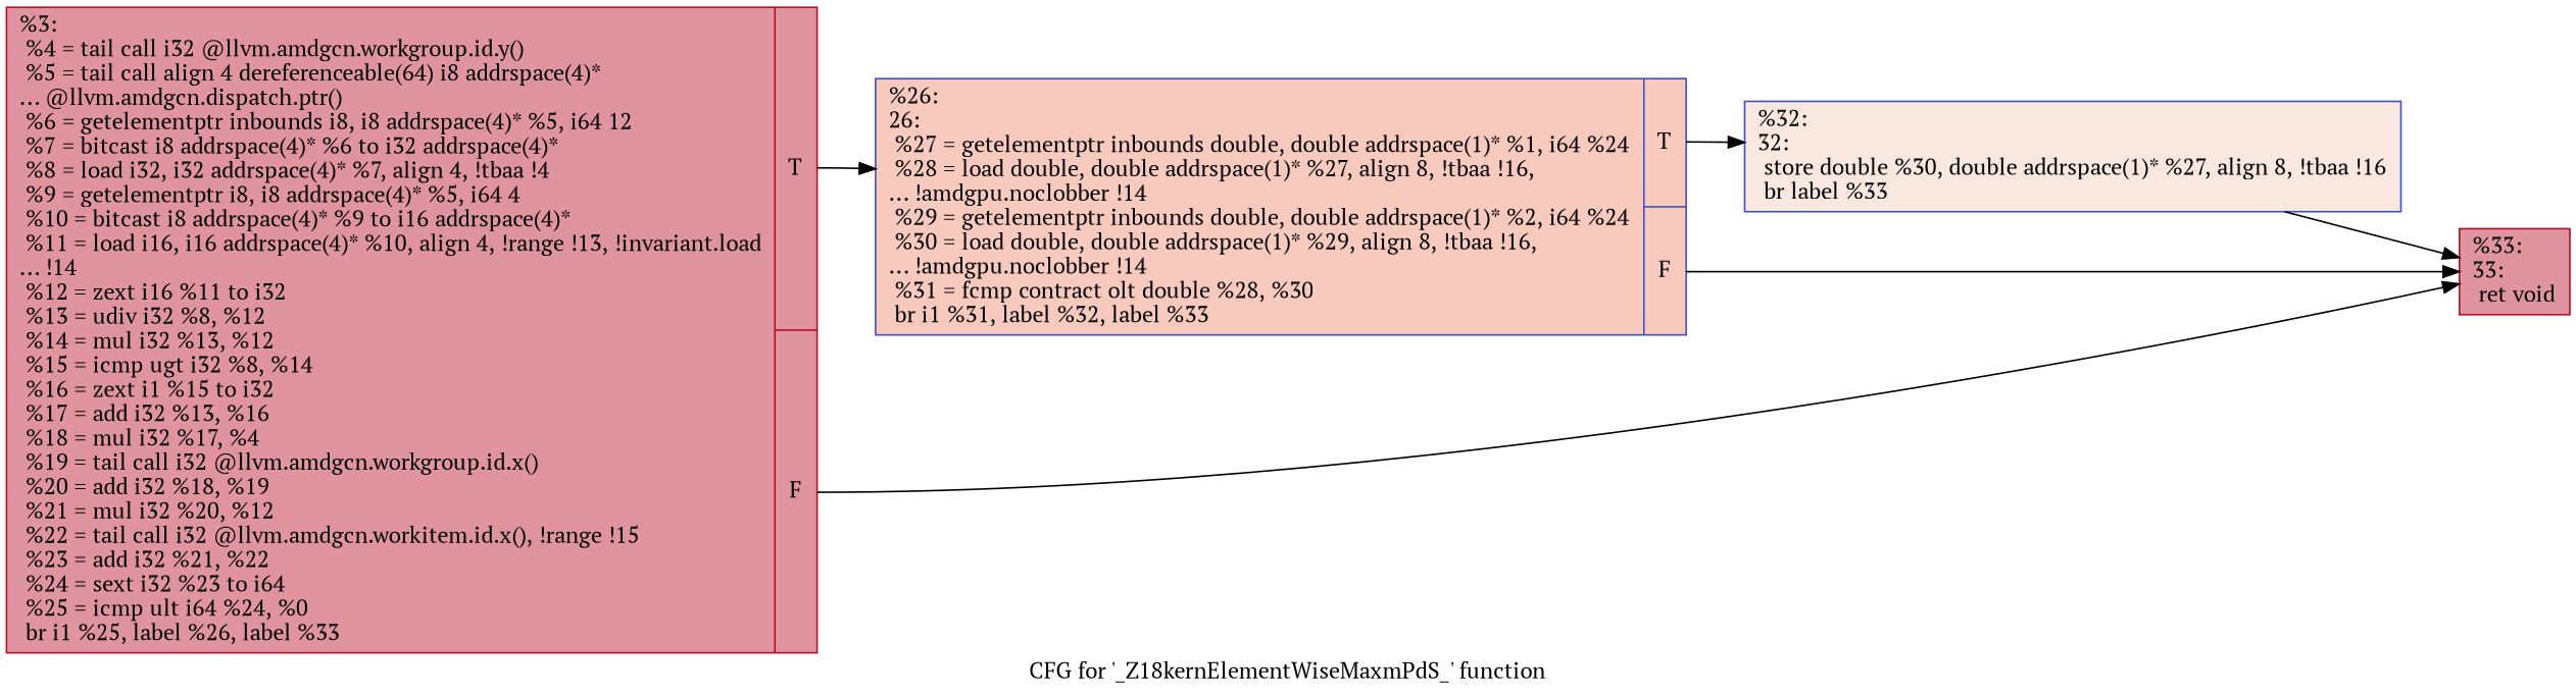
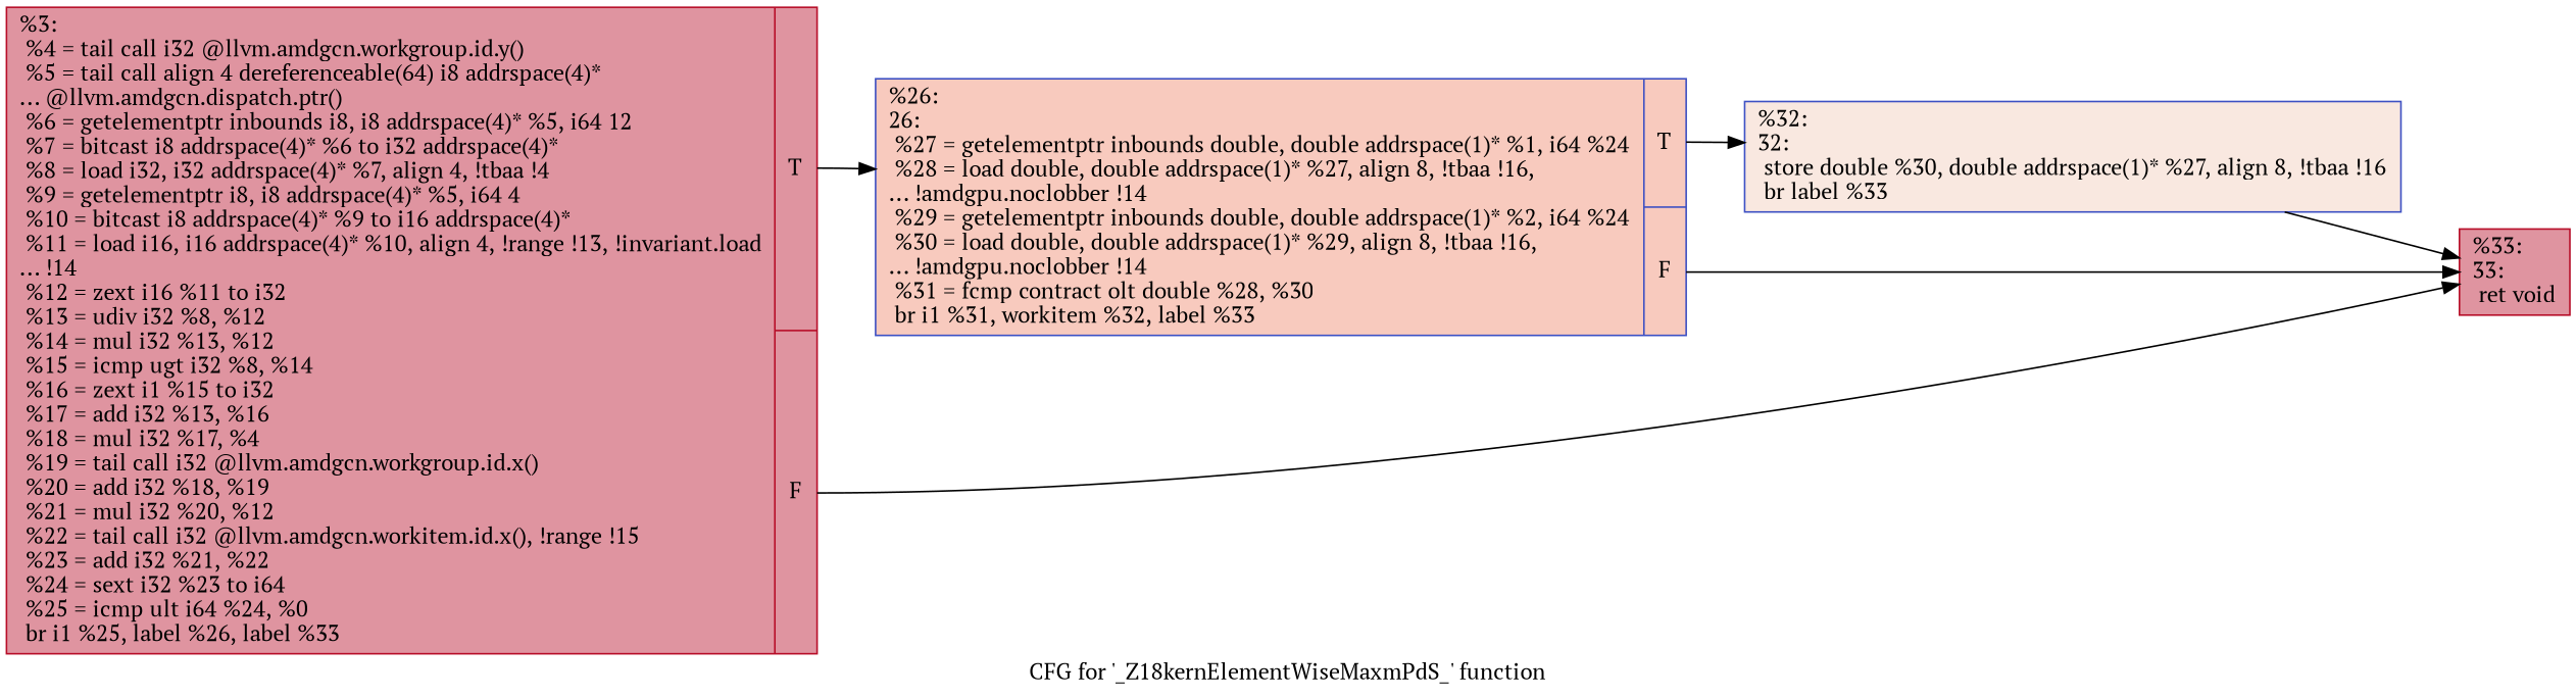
  digraph {
    label="CFG for '_Z18kernElementWiseMaxmPdS_' function"
    rankdir=LR
    fontname="PT Serif"
    node [color="#b70d28ff" fillcolor="#b70d2870" shape=record style=filled fontname="PT Serif"]
    edge [tailport=s0 fontname="PT Serif"]
    n1 [label="{%3:\l  %4 = tail call i32 @llvm.amdgcn.workgroup.id.y()\l  %5 = tail call align 4 dereferenceable(64) i8 addrspace(4)*\l... @llvm.amdgcn.dispatch.ptr()\l  %6 = getelementptr inbounds i8, i8 addrspace(4)* %5, i64 12\l  %7 = bitcast i8 addrspace(4)* %6 to i32 addrspace(4)*\l  %8 = load i32, i32 addrspace(4)* %7, align 4, !tbaa !4\l  %9 = getelementptr i8, i8 addrspace(4)* %5, i64 4\l  %10 = bitcast i8 addrspace(4)* %9 to i16 addrspace(4)*\l  %11 = load i16, i16 addrspace(4)* %10, align 4, !range !13, !invariant.load\l... !14\l  %12 = zext i16 %11 to i32\l  %13 = udiv i32 %8, %12\l  %14 = mul i32 %13, %12\l  %15 = icmp ugt i32 %8, %14\l  %16 = zext i1 %15 to i32\l  %17 = add i32 %13, %16\l  %18 = mul i32 %17, %4\l  %19 = tail call i32 @llvm.amdgcn.workgroup.id.x()\l  %20 = add i32 %18, %19\l  %21 = mul i32 %20, %12\l  %22 = tail call i32 @llvm.amdgcn.workitem.id.x(), !range !15\l  %23 = add i32 %21, %22\l  %24 = sext i32 %23 to i64\l  %25 = icmp ult i64 %24, %0\l  br i1 %25, label %26, label %33\l|{<s0>T|<s1>F}}"]
-   n2 [color="#3d50c3ff" fillcolor="#ef886b70" label="{%26:\l26:                                               \l  %27 = getelementptr inbounds double, double addrspace(1)* %1, i64 %24\l  %28 = load double, double addrspace(1)* %27, align 8, !tbaa !16,\l... !amdgpu.noclobber !14\l  %29 = getelementptr inbounds double, double addrspace(1)* %2, i64 %24\l  %30 = load double, double addrspace(1)* %29, align 8, !tbaa !16,\l... !amdgpu.noclobber !14\l  %31 = fcmp contract olt double %28, %30\l  br i1 %31, label %32, label %33\l|{<s0>T|<s1>F}}"]
+   n2 [color="#3d50c3ff" fillcolor="#ef886b70" label="{%26:\l26:                                               \l  %27 = getelementptr inbounds double, double addrspace(1)* %1, i64 %24\l  %28 = load double, double addrspace(1)* %27, align 8, !tbaa !16,\l... !amdgpu.noclobber !14\l  %29 = getelementptr inbounds double, double addrspace(1)* %2, i64 %24\l  %30 = load double, double addrspace(1)* %29, align 8, !tbaa !16,\l... !amdgpu.noclobber !14\l  %31 = fcmp contract olt double %28, %30\l  br i1 %31, workitem %32, label %33\l|{<s0>T|<s1>F}}"]
    n3 [label="{%33:\l33:                                               \l  ret void\l}"]
    n4 [color="#3d50c3ff" fillcolor="#f1ccb870" label="{%32:\l32:                                               \l  store double %30, double addrspace(1)* %27, align 8, !tbaa !16\l  br label %33\l}"]
    n1 -> n2
    n1 -> n3 [tailport=s1]
    n2 -> n3 [tailport=s1]
    n2 -> n4
    n4 -> n3 [tailport=""]
  }
